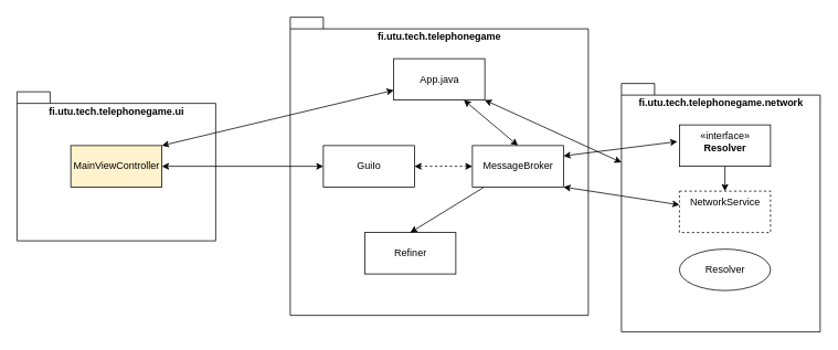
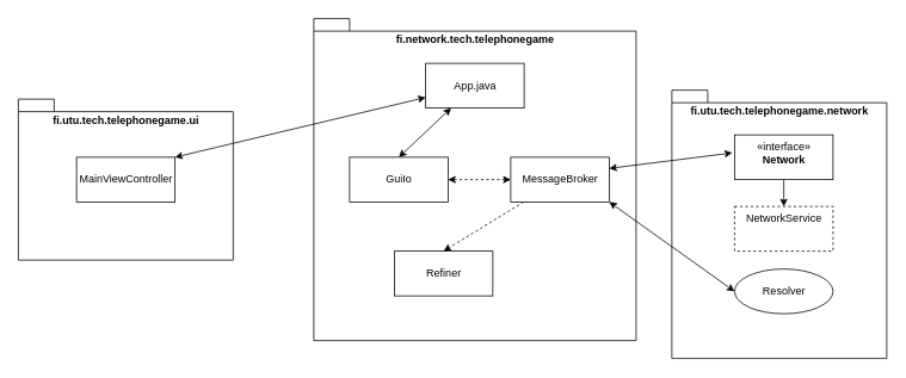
  <mxCell id="0" value="" />
  <mxCell id="1" parent="0" />
- <mxCell id="2" value="fi.utu.tech.telephonegame" style="shape=folder;fontStyle=1;spacingTop=10;tabWidth=40;tabHeight=14;tabPosition=left;html=1;verticalAlign=top;" parent="1" vertex="1"><mxGeometry x="350" y="20" width="360" height="360" as="geometry" /></mxCell>
+ <mxCell id="2" value="fi.network.tech.telephonegame" style="shape=folder;fontStyle=1;spacingTop=10;tabWidth=40;tabHeight=14;tabPosition=left;html=1;verticalAlign=top;" parent="1" vertex="1"><mxGeometry x="350" y="20" width="360" height="360" as="geometry" /></mxCell>
  <mxCell id="3" value="fi.utu.tech.telephonegame.network" style="shape=folder;fontStyle=1;spacingTop=10;tabWidth=40;tabHeight=14;tabPosition=left;html=1;verticalAlign=top;" parent="1" vertex="1"><mxGeometry x="750" y="100" width="240" height="300" as="geometry" /></mxCell>
  <mxCell id="4" value="fi.utu.tech.telephonegame.ui" style="shape=folder;fontStyle=1;spacingTop=10;tabWidth=40;tabHeight=14;tabPosition=left;html=1;verticalAlign=top;" parent="1" vertex="1"><mxGeometry x="20" y="110" width="240" height="180" as="geometry" /></mxCell>
  <mxCell id="5" style="rounded=0;orthogonalLoop=1;jettySize=auto;html=1;entryX=1;entryY=0;entryDx=0;entryDy=0;startArrow=classic;startFill=1;endArrow=classic;endFill=1;" parent="1" source="8" target="10" edge="1"><mxGeometry relative="1" as="geometry" /></mxCell>
- <mxCell id="6" style="edgeStyle=none;rounded=0;orthogonalLoop=1;jettySize=auto;html=1;startArrow=classic;startFill=1;endArrow=classic;endFill=1;" parent="1" source="8" target="3" edge="1"><mxGeometry relative="1" as="geometry" /></mxCell>
- <mxCell id="7" style="edgeStyle=none;rounded=0;orthogonalLoop=1;jettySize=auto;html=1;entryX=0.5;entryY=0;entryDx=0;entryDy=0;startArrow=classic;startFill=1;endArrow=classic;endFill=1;" parent="1" source="8" target="19" edge="1"><mxGeometry relative="1" as="geometry" /></mxCell>
+ <mxCell id="6" style="edgeStyle=none;rounded=0;orthogonalLoop=1;jettySize=auto;html=1;entryX=0.5;entryY=0;entryDx=0;entryDy=0;startArrow=classic;startFill=1;endArrow=classic;endFill=1;" parent="1" source="8" target="14" edge="1"><mxGeometry relative="1" as="geometry" /></mxCell>
  <mxCell id="8" value="App.java" style="html=1;" parent="1" vertex="1"><mxGeometry x="475" y="70" width="110" height="50" as="geometry" /></mxCell>
- <mxCell id="9" style="edgeStyle=orthogonalEdgeStyle;rounded=0;orthogonalLoop=1;jettySize=auto;html=1;entryX=0;entryY=0.5;entryDx=0;entryDy=0;endArrow=classic;endFill=1;startArrow=classic;startFill=1;" parent="1" source="10" target="14" edge="1"><mxGeometry relative="1" as="geometry" /></mxCell>
- <mxCell id="10" value="MainViewController" style="html=1;fillColor=#fff2cc;" parent="1" vertex="1"><mxGeometry x="85" y="175" width="110" height="50" as="geometry" /></mxCell>
+ <mxCell id="10" value="MainViewController" style="html=1;" parent="1" vertex="1"><mxGeometry x="85" y="175" width="110" height="50" as="geometry" /></mxCell>
  <mxCell id="11" style="edgeStyle=none;rounded=0;orthogonalLoop=1;jettySize=auto;html=1;entryX=0.5;entryY=0;entryDx=0;entryDy=0;startArrow=none;startFill=0;endArrow=classic;endFill=1;" parent="1" source="12" target="13" edge="1"><mxGeometry relative="1" as="geometry" /></mxCell>
- <mxCell id="12" value="«interface»&lt;br&gt;&lt;b&gt;Resolver&lt;/b&gt;" style="html=1;verticalAlign=top;" parent="1" vertex="1"><mxGeometry x="820" y="150" width="110" height="50" as="geometry" /></mxCell>
+ <mxCell id="12" value="«interface»&lt;br&gt;&lt;b&gt;Network&lt;/b&gt;" style="html=1;verticalAlign=top;" parent="1" vertex="1"><mxGeometry x="820" y="150" width="110" height="50" as="geometry" /></mxCell>
  <mxCell id="13" value="NetworkService" style="html=1;verticalAlign=top;dashed=1;" parent="1" vertex="1"><mxGeometry x="820" y="230" width="110" height="50" as="geometry" /></mxCell>
  <mxCell id="14" value="GuiIo" style="html=1;verticalAlign=middle;" parent="1" vertex="1"><mxGeometry x="390" y="175" width="110" height="50" as="geometry" /></mxCell>
  <mxCell id="15" value="Refiner" style="html=1;verticalAlign=middle;" parent="1" vertex="1"><mxGeometry x="440" y="280" width="110" height="50" as="geometry" /></mxCell>
  <mxCell id="16" style="edgeStyle=none;rounded=0;orthogonalLoop=1;jettySize=auto;html=1;entryX=1;entryY=0.5;entryDx=0;entryDy=0;startArrow=classic;startFill=1;endArrow=classic;endFill=1;dashed=1;" parent="1" source="19" target="14" edge="1"><mxGeometry relative="1" as="geometry" /></mxCell>
- <mxCell id="17" style="edgeStyle=none;rounded=0;orthogonalLoop=1;jettySize=auto;html=1;entryX=0.5;entryY=0;entryDx=0;entryDy=0;startArrow=none;startFill=0;endArrow=classic;endFill=1;" parent="1" source="19" target="15" edge="1"><mxGeometry relative="1" as="geometry" /></mxCell>
- <mxCell id="18" style="edgeStyle=none;rounded=0;orthogonalLoop=1;jettySize=auto;html=1;startArrow=classic;startFill=1;endArrow=classic;endFill=1;exitX=1;exitY=1;exitDx=0;exitDy=0;" parent="1" source="19" target="13" edge="1"><mxGeometry relative="1" as="geometry" /></mxCell>
+ <mxCell id="17" style="edgeStyle=none;rounded=0;orthogonalLoop=1;jettySize=auto;html=1;entryX=0.5;entryY=0;entryDx=0;entryDy=0;startArrow=none;startFill=0;endArrow=classic;endFill=1;dashed=1;" parent="1" source="19" target="15" edge="1"><mxGeometry relative="1" as="geometry" /></mxCell>
+ <mxCell id="18" style="edgeStyle=none;rounded=0;orthogonalLoop=1;jettySize=auto;html=1;entryX=0;entryY=0.5;entryDx=0;entryDy=0;startArrow=classic;startFill=1;endArrow=classic;endFill=1;exitX=1;exitY=1;exitDx=0;exitDy=0;" parent="1" source="19" target="20" edge="1"><mxGeometry relative="1" as="geometry" /></mxCell>
  <mxCell id="19" value="MessageBroker" style="html=1;verticalAlign=middle;" parent="1" vertex="1"><mxGeometry x="570" y="175" width="110" height="50" as="geometry" /></mxCell>
  <mxCell id="20" value="Resolver" style="ellipse;html=1;" parent="1" vertex="1"><mxGeometry x="820" y="300" width="110" height="50" as="geometry" /></mxCell>
  <mxCell id="21" style="edgeStyle=none;rounded=0;orthogonalLoop=1;jettySize=auto;html=1;startArrow=classic;startFill=1;endArrow=classic;endFill=1;exitX=1;exitY=0.25;exitDx=0;exitDy=0;entryX=-0.023;entryY=0.403;entryDx=0;entryDy=0;entryPerimeter=0;" parent="1" source="19" target="12" edge="1"><mxGeometry relative="1" as="geometry"><mxPoint x="690" y="225.513" as="sourcePoint" /><mxPoint x="830" y="265" as="targetPoint" /></mxGeometry></mxCell>
